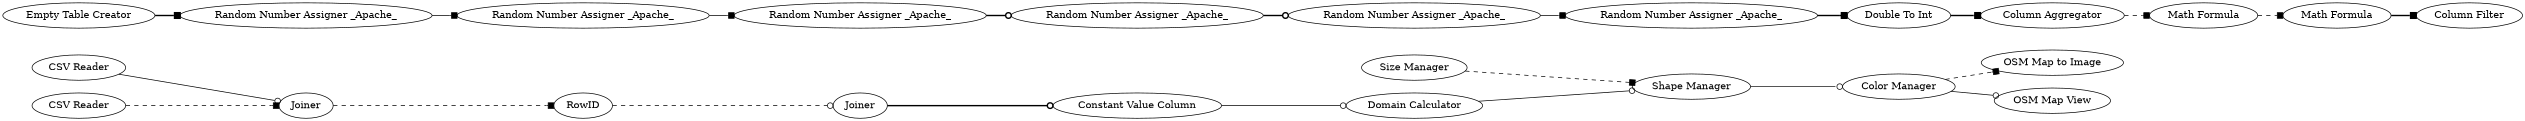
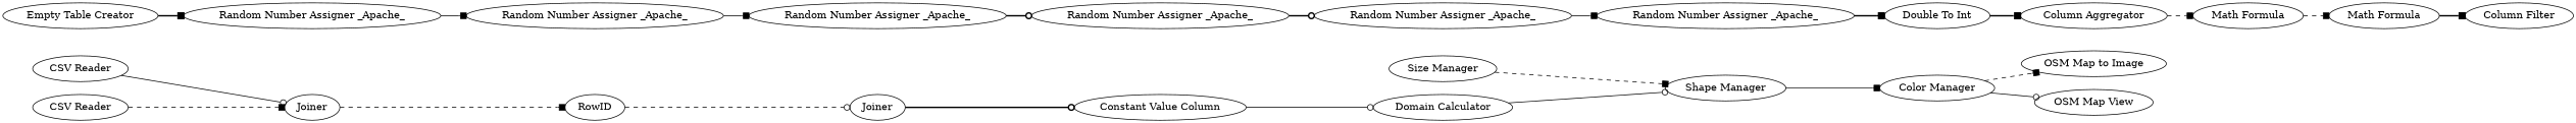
  digraph {
    rankdir=LR
    edge [arrowhead=box style=solid]
    n1 [label=Joiner]
    n2 [label=RowID]
    n3 [label=Joiner]
    n4 [label="Random Number Assigner _Apache_"]
    n5 [label="Random Number Assigner _Apache_"]
    n6 [label="Random Number Assigner _Apache_"]
    n7 [label="Random Number Assigner _Apache_"]
    n8 [label="Random Number Assigner _Apache_"]
    n9 [label="OSM Map to Image"]
    n10 [label="Color Manager"]
    n11 [label="OSM Map View"]
    n12 [label="CSV Reader"]
    n13 [label="Column Aggregator"]
    n14 [label="Math Formula"]
    n15 [label="Math Formula"]
    n16 [label="Double To Int"]
    n17 [label="Column Filter"]
    n18 [label="Shape Manager"]
    n19 [label="Empty Table Creator"]
    n20 [label="Random Number Assigner _Apache_"]
    n21 [label="Constant Value Column"]
    n22 [label="Domain Calculator"]
    n23 [label="Size Manager"]
    n24 [label="CSV Reader"]
    n1 -> n2 [style=dashed]
    n2 -> n3 [arrowhead=odot style=dashed]
    n3 -> n21 [arrowhead=odot style=bold]
    n4 -> n5 [arrowhead=odot style=bold]
    n5 -> n6
    n6 -> n16 [style=bold]
    n7 -> n8
    n8 -> n4 [arrowhead=odot style=bold]
    n10 -> n9 [style=dashed]
    n10 -> n11 [arrowhead=odot]
    n12 -> n1 [arrowhead=odot]
    n13 -> n14 [style=dashed]
    n14 -> n15 [style=dashed]
    n15 -> n17 [style=bold]
    n16 -> n13 [style=bold]
-   n18 -> n10 [arrowhead=odot]
+   n18 -> n10
    n19 -> n20 [style=bold]
    n20 -> n7
    n21 -> n22 [arrowhead=odot]
    n22 -> n18 [arrowhead=odot]
    n23 -> n18 [style=dashed]
    n24 -> n1 [style=dashed]
  }
